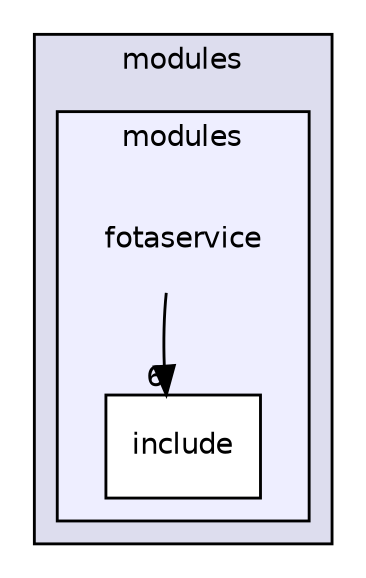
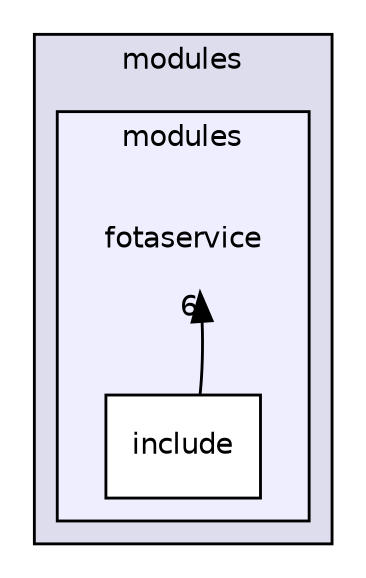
  digraph {
    compound=true
    node [fontname=Helvetica fontsize=10]
    n1 [label=fotaservice shape=plaintext]
    n2 [color=black fillcolor=white label=include shape=box style=filled]
    subgraph cluster_1 {
      bgcolor="#ddddee"
      fontname=Helvetica
      fontsize=10
      label=modules
      pencolor=black
      subgraph cluster_2 {
        bgcolor="#eeeeff"
        fontname=Helvetica
        fontsize=10
        pencolor=black
        n1
        n2
      }
    }
-   n1 -> n2 [headlabel=6 labeldistance=1.5 labelfontname=Helvetica labelfontsize=10]
+   n2 -> n1 [headlabel=6 labeldistance=1.5 labelfontname=Helvetica labelfontsize=10]
  }
